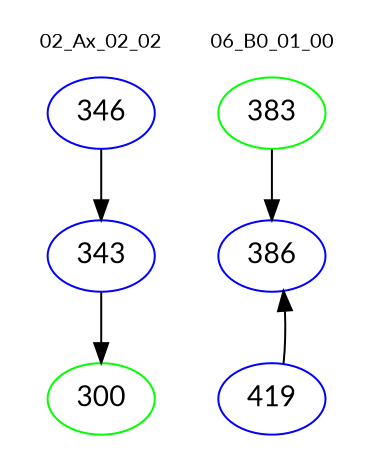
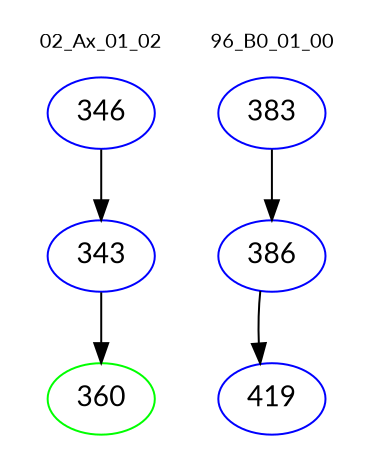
  digraph {
    fontname=Lato
    node [color=blue fontname=Lato]
    edge [color=black fontname=Lato]
    n1 [label=346]
    n2 [label=343]
-   n3 [color=green label=300]
-   n4 [color=green label=383]
+   n3 [color=green label=360]
+   n4 [label=383]
    n5 [label=386]
    n6 [label=419]
    subgraph cluster_1 {
      color=white
      fontsize=10
-     label="02_Ax_02_02"
+     label="02_Ax_01_02"
      n1
      n2
      n3
    }
    subgraph cluster_2 {
      color=white
      fontsize=10
-     label="06_B0_01_00"
+     label="96_B0_01_00"
      n4
      n5
      n6
    }
    n1 -> n2
    n2 -> n3
    n4 -> n5
-   n6 -> n5
+   n5 -> n6
  }
